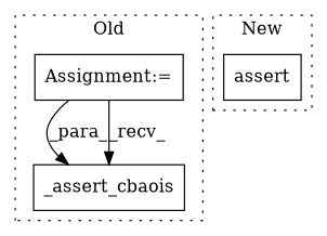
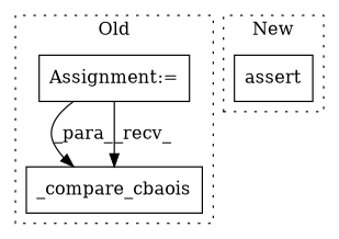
  digraph {
    node [a=32 shape=box]
-   n1 [l="16,1" label=_assert_cbaois s="67323,67356"]
+   n1 [l="16,1" label=_compare_cbaois s="67323,67356"]
    n2 [a=7 l=3 label="Assignment:=" s=67096]
    n3 [l="20,1" label=assert s="65329,65369"]
    subgraph cluster_1 {
      label=Old
      style=dotted
      n1
      n2
    }
    subgraph cluster_2 {
      label=New
      style=dotted
      n3
    }
    n2 -> n1 [label=_para_]
    n2 -> n1 [label=_recv_]
  }
